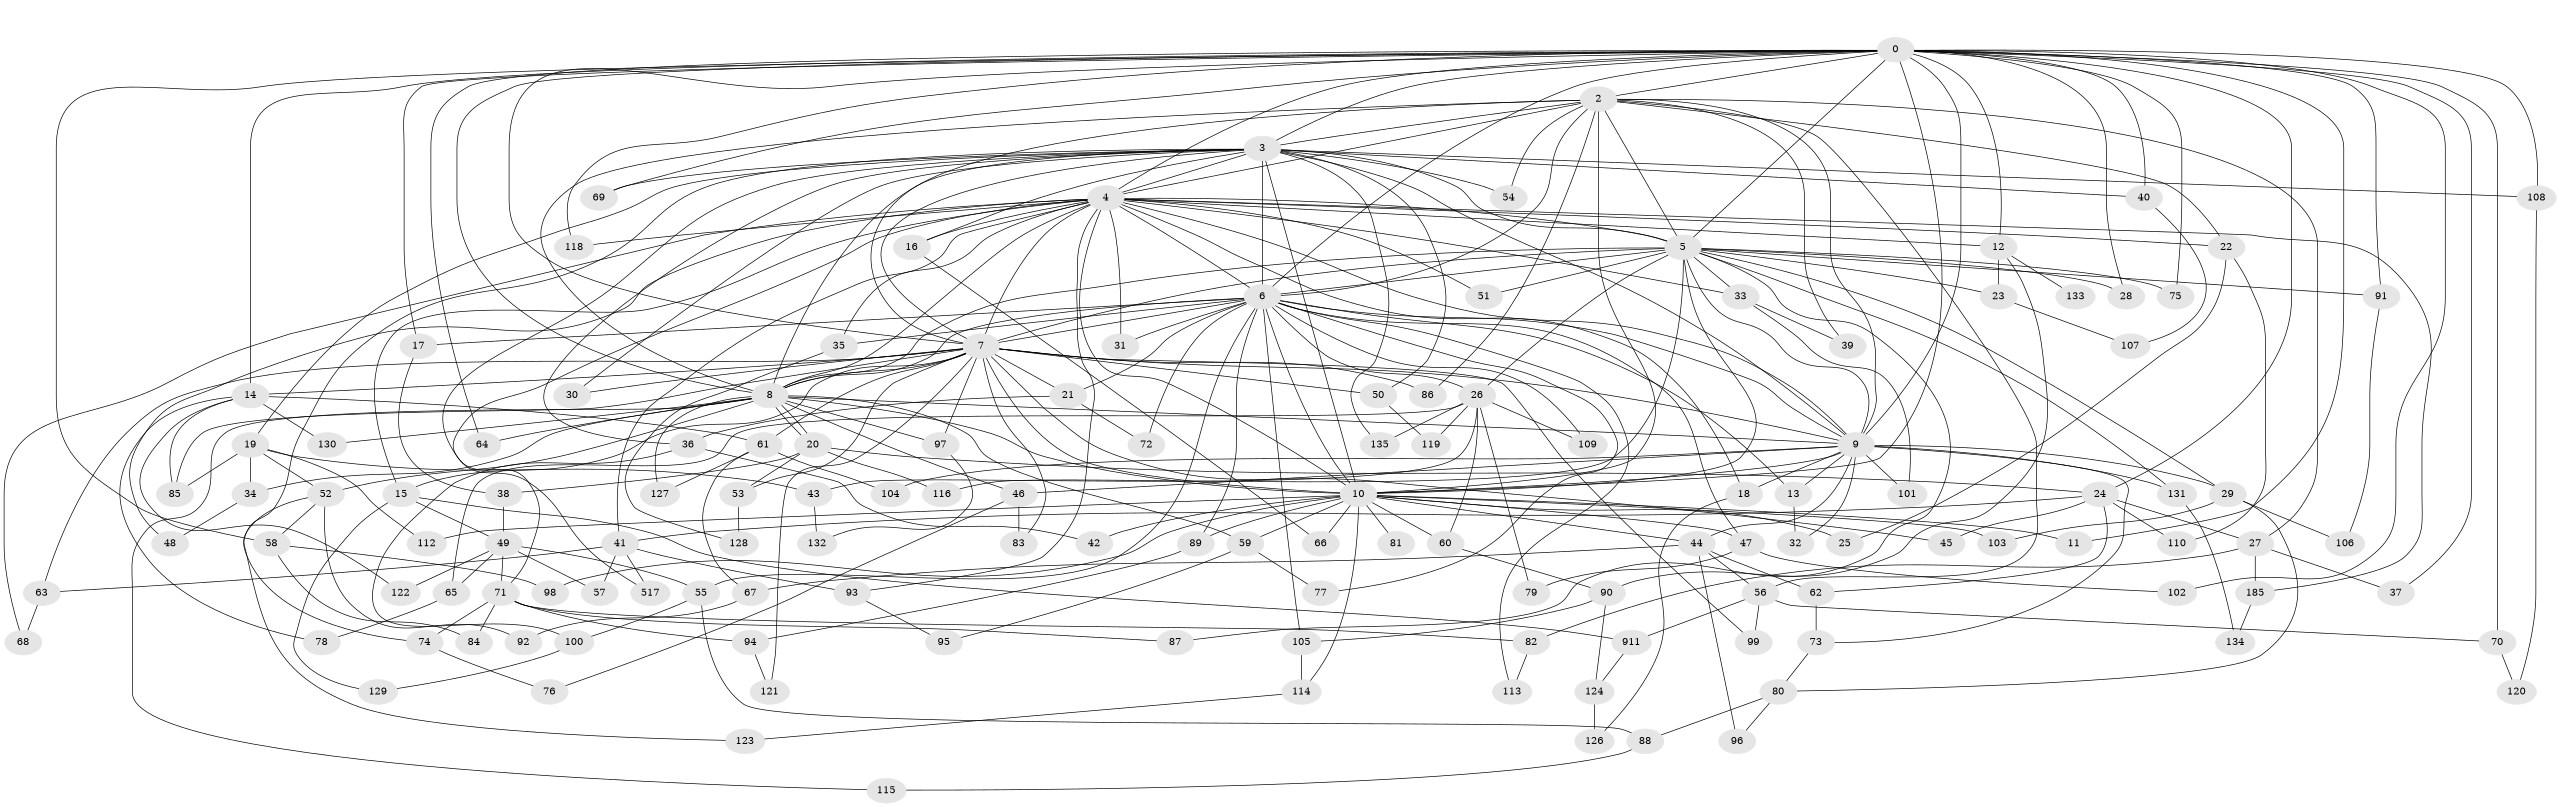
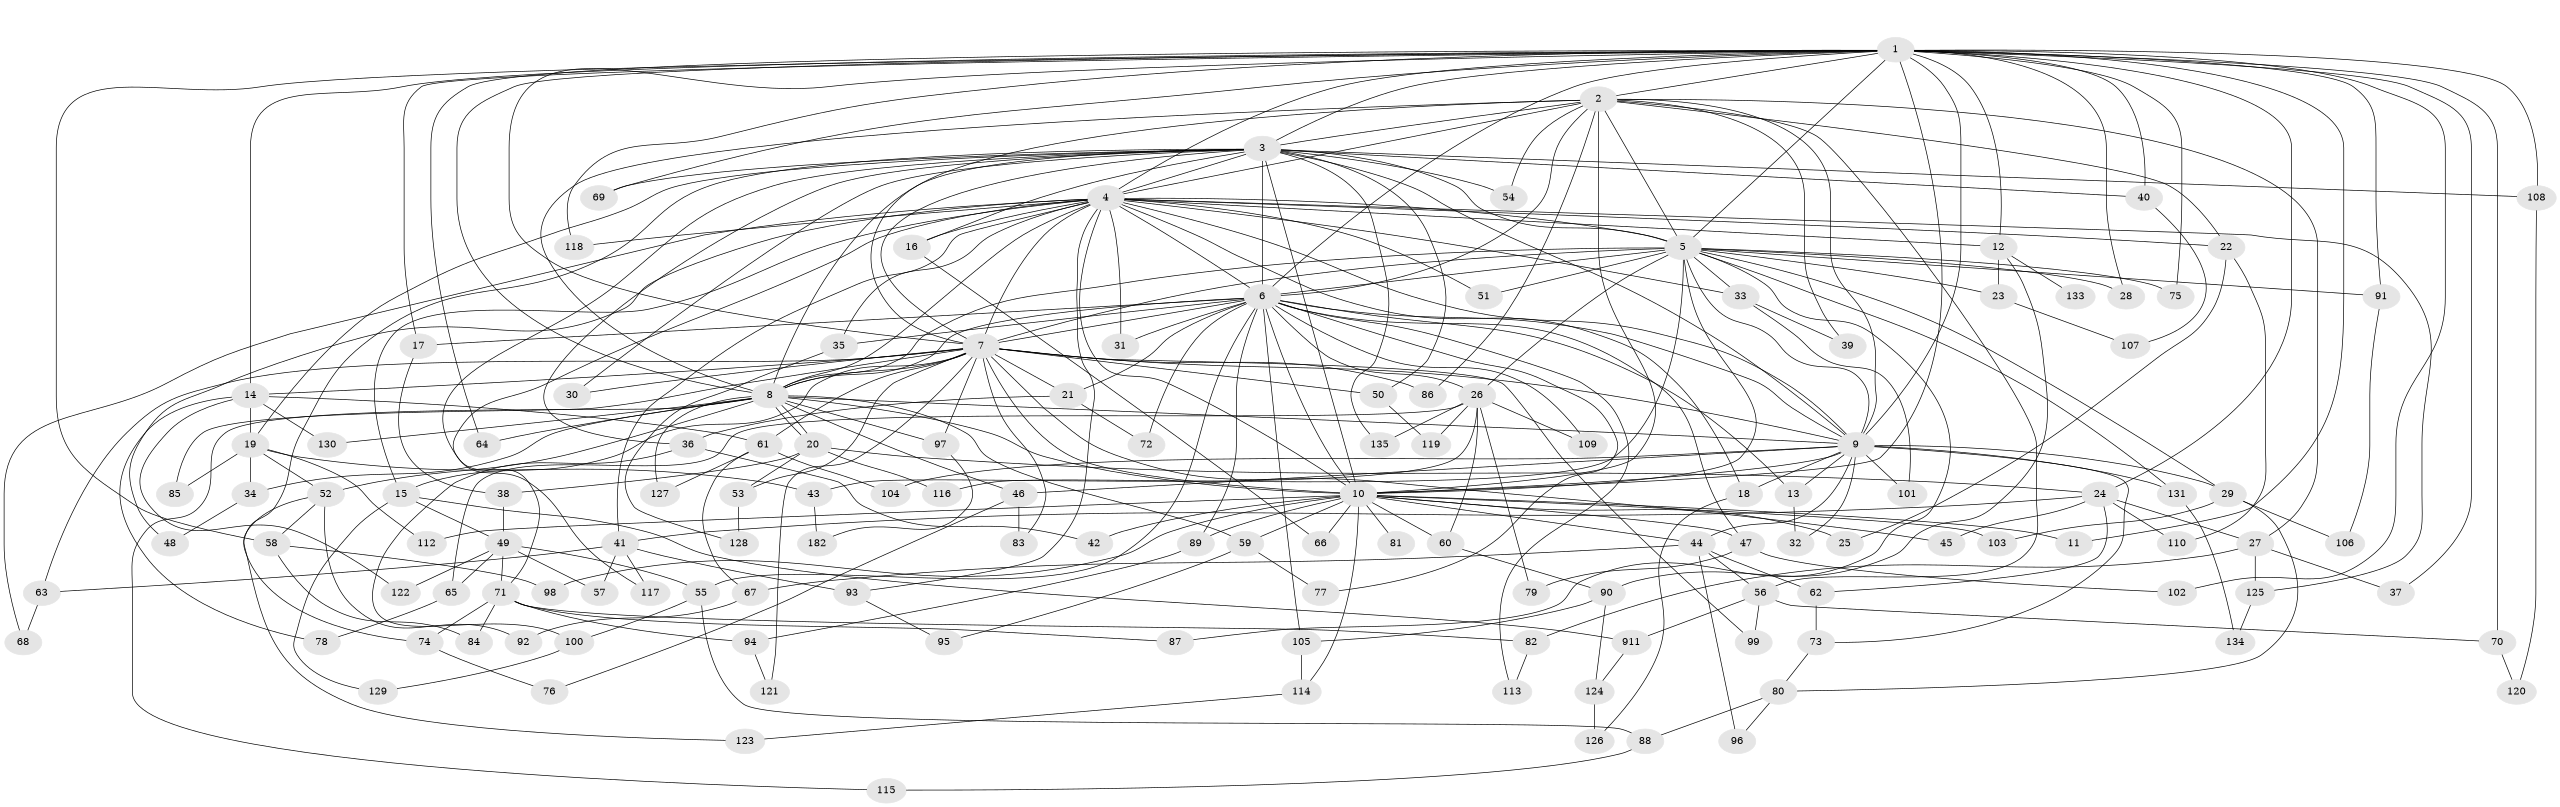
  graph {
    node [color=gray90 style=filled]
-   1 [label=0]
+   1
    2
    3
    4
    5
    6
    7
    8
    9
    10
    11
    12
    14
    17
    24
    28
    37
    40
    58
    64
    69
    70
    75
    91
    102
    108
    118
    22
    27
    39
    54
    56
    86
    16
    19
    30
    36
    50
    74
-   117 [label=517]
+   117
    135
    15
    18
    31
    33
    35
    41
    48
    51
    68
    71
    93
-   125 [label=185]
+   125
    23
    26
    29
    87
    116
    131
    13
    21
    47
    55
    72
    77
    89
    105
    109
    113
    45
    53
    61
    63
    83
    85
    97
    99
    121
    20
    34
    46
    52
    59
    115
    127
    130
    32
    44
    73
    101
    104
    81
    25
    42
    60
    66
    98
    103
    112
    114
    90
    133
    78
    122
    38
    110
    62
    107
    84
    120
    106
    82
    n113 [label=911]
    43
    100
    119
    76
    49
    129
    126
    128
    57
    94
    95
    134
    65
    79
    80
    88
    67
-   132
+   132 [label=182]
    92
    123
    96
    124
    1 -- 2
    1 -- 3
    1 -- 4
    1 -- 5
    1 -- 6
    1 -- 7
    1 -- 8
    1 -- 9
    1 -- 10
    1 -- 11
    1 -- 12
    1 -- 14
    1 -- 17
    1 -- 24
    1 -- 28
    1 -- 37
    1 -- 40
    1 -- 58
    1 -- 64
    1 -- 69
    1 -- 70
    1 -- 75
    1 -- 91
    1 -- 102
    1 -- 108
    1 -- 118
    2 -- 3
    2 -- 4
    2 -- 5
    2 -- 6
    2 -- 7
    2 -- 8
    2 -- 9
    2 -- 10
    2 -- 22
    2 -- 27
    2 -- 39
    2 -- 54
    2 -- 56
    2 -- 86
    3 -- 4
    3 -- 5
    3 -- 6
    3 -- 7
    3 -- 8
    3 -- 9
    3 -- 10
    3 -- 40
    3 -- 69
    3 -- 108
    3 -- 54
    3 -- 16
    3 -- 19
    3 -- 30
    3 -- 36
    3 -- 50
    3 -- 74
    3 -- 117
    3 -- 135
    4 -- 5
    4 -- 6
    4 -- 7
    4 -- 8
    4 -- 9
    4 -- 10
    4 -- 12
    4 -- 118
    4 -- 22
    4 -- 16
    4 -- 15
    4 -- 18
    4 -- 31
    4 -- 33
    4 -- 35
    4 -- 41
    4 -- 48
    4 -- 51
    4 -- 68
    4 -- 71
    4 -- 93
    4 -- 125
    5 -- 6
    5 -- 7
    5 -- 8
    5 -- 9
    5 -- 10
    5 -- 28
    5 -- 75
    5 -- 91
    5 -- 33
    5 -- 51
    5 -- 23
    5 -- 26
    5 -- 29
    5 -- 87
    5 -- 116
    5 -- 131
    6 -- 7
    6 -- 8
    6 -- 9
    6 -- 10
    6 -- 17
    6 -- 31
    6 -- 35
    6 -- 26
    6 -- 13
    6 -- 21
    6 -- 47
    6 -- 55
    6 -- 72
    6 -- 77
    6 -- 89
    6 -- 105
    6 -- 109
    6 -- 113
    7 -- 8
    7 -- 9
    7 -- 10
    7 -- 14
    7 -- 86
    7 -- 30
    7 -- 50
    7 -- 15
    7 -- 21
    7 -- 45
    7 -- 53
    7 -- 61
    7 -- 63
    7 -- 83
    7 -- 85
    7 -- 97
    7 -- 99
    7 -- 121
    8 -- 9
    8 -- 10
    8 -- 64
    8 -- 97
    8 -- 20
    8 -- 20
    8 -- 34
    8 -- 46
    8 -- 52
    8 -- 59
    8 -- 115
    8 -- 127
    8 -- 130
    9 -- 10
    9 -- 18
    9 -- 29
    9 -- 131
    9 -- 13
    9 -- 46
    9 -- 32
    9 -- 44
    9 -- 73
    9 -- 101
    9 -- 104
    10 -- 11
    10 -- 47
    10 -- 89
    10 -- 59
    10 -- 44
    10 -- 81
    10 -- 25
    10 -- 42
    10 -- 60
    10 -- 66
    10 -- 98
    10 -- 103
    10 -- 112
    10 -- 114
    12 -- 23
    12 -- 90
    12 -- 133
-   14 -- 85
+   14 -- 19
    14 -- 61
    14 -- 130
    14 -- 78
    14 -- 122
    17 -- 38
    24 -- 27
    24 -- 41
    24 -- 45
    24 -- 110
    24 -- 62
    40 -- 107
    58 -- 98
    58 -- 84
    70 -- 120
    91 -- 106
    108 -- 120
    22 -- 25
    22 -- 110
    27 -- 37
    27 -- 125
    27 -- 82
    56 -- 70
    56 -- 99
    56 -- n113
    16 -- 66
    19 -- 85
    19 -- 34
    19 -- 52
    19 -- 112
    19 -- 43
    36 -- 42
    36 -- 100
    50 -- 119
    74 -- 76
    15 -- n113
    15 -- 49
    15 -- 129
    18 -- 126
    33 -- 39
    33 -- 101
    35 -- 128
    41 -- 117
    41 -- 93
    41 -- 63
    41 -- 57
    71 -- 74
    71 -- 87
    71 -- 84
    71 -- 82
    71 -- 94
    93 -- 95
    125 -- 134
    23 -- 107
    26 -- 135
    26 -- 109
    26 -- 60
    26 -- 43
    26 -- 119
    26 -- 65
    26 -- 79
    29 -- 103
    29 -- 106
    29 -- 80
    131 -- 134
    13 -- 32
    21 -- 36
    21 -- 72
    47 -- 102
    47 -- 79
    55 -- 100
    55 -- 88
    89 -- 94
    105 -- 114
    53 -- 128
    61 -- 127
    61 -- 104
    61 -- 67
    63 -- 68
    97 -- 132
    20 -- 24
    20 -- 116
    20 -- 53
    20 -- 38
    34 -- 48
    46 -- 83
    46 -- 76
    52 -- 58
    52 -- 92
    52 -- 123
    59 -- 77
    59 -- 95
    44 -- 56
    44 -- 62
    44 -- 67
    44 -- 96
    73 -- 80
    60 -- 90
    114 -- 123
    90 -- 105
    90 -- 124
    38 -- 49
    62 -- 73
    82 -- 113
    n113 -- 124
    43 -- 132
    100 -- 129
    49 -- 71
    49 -- 55
    49 -- 122
    49 -- 57
    49 -- 65
    94 -- 121
    65 -- 78
    80 -- 88
    80 -- 96
    88 -- 115
    67 -- 92
    124 -- 126
  }
